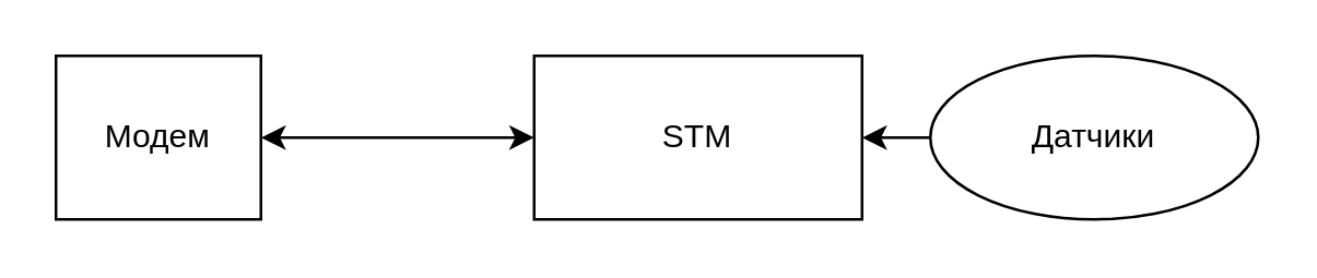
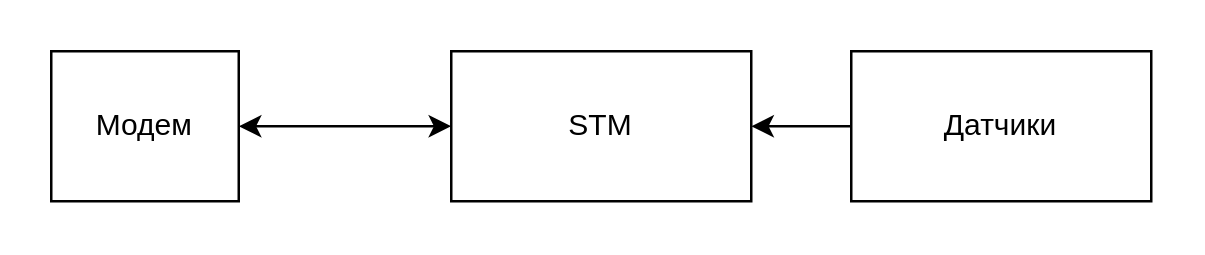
  <mxCell id="0" />
  <mxCell id="1" parent="0" />
  <mxCell id="2" value="Модем" style="rounded=0;whiteSpace=wrap;html=1;" vertex="1" parent="1"><mxGeometry x="20" y="20" width="75" height="60" as="geometry" /></mxCell>
- <mxCell id="3" value="STM" style="rounded=0;whiteSpace=wrap;html=1;" vertex="1" parent="1"><mxGeometry x="195" y="20" width="120" height="60" as="geometry" /></mxCell>
+ <mxCell id="3" value="STM" style="rounded=0;whiteSpace=wrap;html=1;" vertex="1" parent="1"><mxGeometry x="180" y="20" width="120" height="60" as="geometry" /></mxCell>
  <mxCell id="4" value="" style="edgeStyle=orthogonalEdgeStyle;rounded=0;orthogonalLoop=1;jettySize=auto;html=1;" edge="1" parent="1" source="5" target="3"><mxGeometry relative="1" as="geometry" /></mxCell>
- <mxCell id="5" value="Датчики" style="ellipse;whiteSpace=wrap;html=1;" vertex="1" parent="1"><mxGeometry x="340" y="20" width="120" height="60" as="geometry" /></mxCell>
+ <mxCell id="5" value="Датчики" style="rounded=0;whiteSpace=wrap;html=1;" vertex="1" parent="1"><mxGeometry x="340" y="20" width="120" height="60" as="geometry" /></mxCell>
  <mxCell id="6" value="" style="endArrow=classic;startArrow=classic;html=1;rounded=0;" edge="1" parent="1" source="2" target="3"><mxGeometry width="50" height="50" relative="1" as="geometry"><mxPoint x="50" y="170" as="sourcePoint" /><mxPoint x="100" y="120" as="targetPoint" /></mxGeometry></mxCell>
